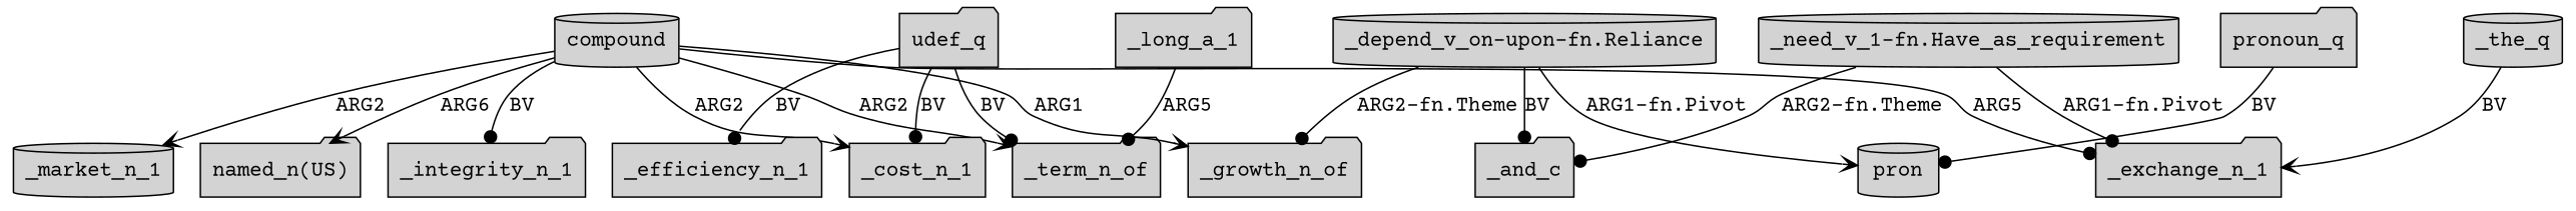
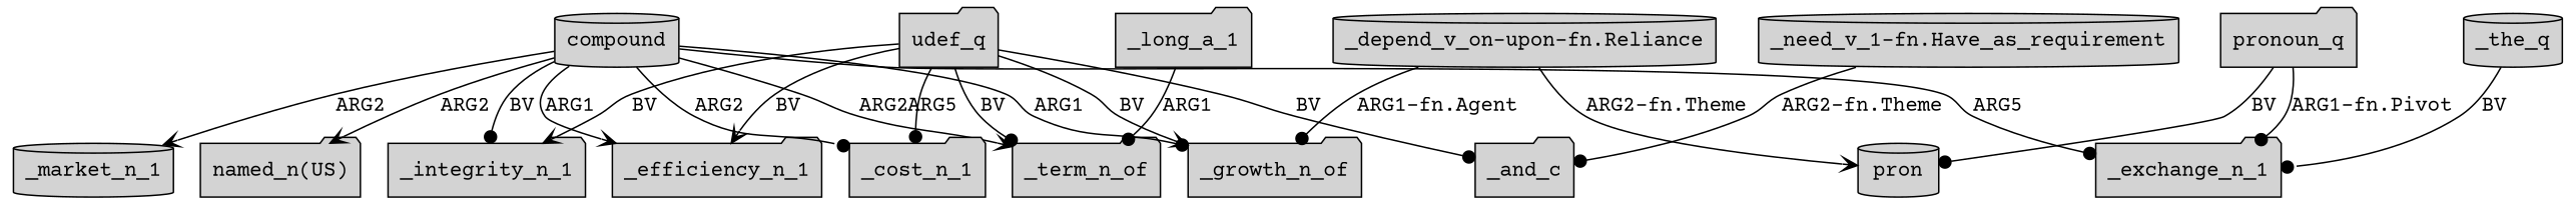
  digraph {
    fontname="Courier Prime"
    node [fontname="Courier Prime" shape=folder style=filled]
    edge [arrowhead=dot fontname="Courier Prime"]
    compound [shape=cylinder]
    _market_n_1 [shape=cylinder]
    _efficiency_n_1
    "named_n(US)"
    _term_n_of
    _integrity_n_1
    _growth_n_of
    _exchange_n_1
    _cost_n_1
    udef_q
    _and_c
    "_depend_v_on-upon-fn.Reliance" [shape=cylinder]
    pron [shape=cylinder]
    "_need_v_1-fn.Have_as_requirement" [shape=cylinder]
    pronoun_q
    _long_a_1
    _the_q [shape=cylinder]
    compound -> _market_n_1 [arrowhead=vee label=ARG2]
-   compound -> "named_n(US)" [arrowhead=vee label=ARG6]
+   compound -> _efficiency_n_1 [arrowhead=vee label=ARG1]
+   compound -> "named_n(US)" [arrowhead=vee label=ARG2]
    compound -> _term_n_of [arrowhead=vee label=ARG2]
    compound -> _integrity_n_1 [label=BV]
-   compound -> _growth_n_of [arrowhead=vee label=ARG1]
+   compound -> _growth_n_of [label=ARG1]
    compound -> _exchange_n_1 [label=ARG5]
-   compound -> _cost_n_1 [arrowhead=vee label=ARG2]
-   udef_q -> _efficiency_n_1 [label=BV]
+   compound -> _cost_n_1 [label=ARG2]
+   udef_q -> _efficiency_n_1 [arrowhead=vee label=BV]
    udef_q -> _term_n_of [label=BV]
-   udef_q -> _cost_n_1 [label=BV]
-   "_depend_v_on-upon-fn.Reliance" -> _and_c [label=BV]
-   "_depend_v_on-upon-fn.Reliance" -> _growth_n_of [label="ARG2-fn.Theme"]
-   "_depend_v_on-upon-fn.Reliance" -> pron [arrowhead=vee label="ARG1-fn.Pivot"]
-   "_need_v_1-fn.Have_as_requirement" -> _exchange_n_1 [label="ARG1-fn.Pivot"]
+   udef_q -> _integrity_n_1 [arrowhead=vee label=BV]
+   udef_q -> _growth_n_of [arrowhead=vee label=BV]
+   udef_q -> _cost_n_1 [label=ARG5]
+   udef_q -> _and_c [label=BV]
+   "_depend_v_on-upon-fn.Reliance" -> _growth_n_of [label="ARG1-fn.Agent"]
+   "_depend_v_on-upon-fn.Reliance" -> pron [arrowhead=vee label="ARG2-fn.Theme"]
+   pronoun_q -> _exchange_n_1 [label="ARG1-fn.Pivot"]
    "_need_v_1-fn.Have_as_requirement" -> _and_c [label="ARG2-fn.Theme"]
    pronoun_q -> pron [label=BV]
-   _long_a_1 -> _term_n_of [label=ARG5]
-   _the_q -> _exchange_n_1 [arrowhead=vee label=BV]
+   _long_a_1 -> _term_n_of [label=ARG1]
+   _the_q -> _exchange_n_1 [label=BV]
  }
